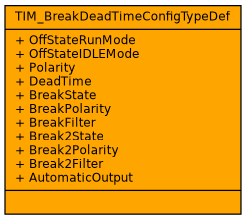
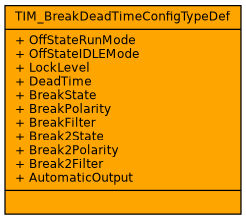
  digraph {
    fontname="DejaVu Sans"
-   n1 [color=black fillcolor=orange fontcolor=black fontname="DejaVu Sans" fontsize=10 height=0.2 label="{TIM_BreakDeadTimeConfigTypeDef\n|+ OffStateRunMode\l+ OffStateIDLEMode\l+ Polarity\l+ DeadTime\l+ BreakState\l+ BreakPolarity\l+ BreakFilter\l+ Break2State\l+ Break2Polarity\l+ Break2Filter\l+ AutomaticOutput\l|}" shape=record style=filled width=0.4]
+   n1 [color=black fillcolor=orange fontcolor=black fontname="DejaVu Sans" fontsize=10 height=0.2 label="{TIM_BreakDeadTimeConfigTypeDef\n|+ OffStateRunMode\l+ OffStateIDLEMode\l+ LockLevel\l+ DeadTime\l+ BreakState\l+ BreakPolarity\l+ BreakFilter\l+ Break2State\l+ Break2Polarity\l+ Break2Filter\l+ AutomaticOutput\l|}" shape=record style=filled width=0.4]
  }
